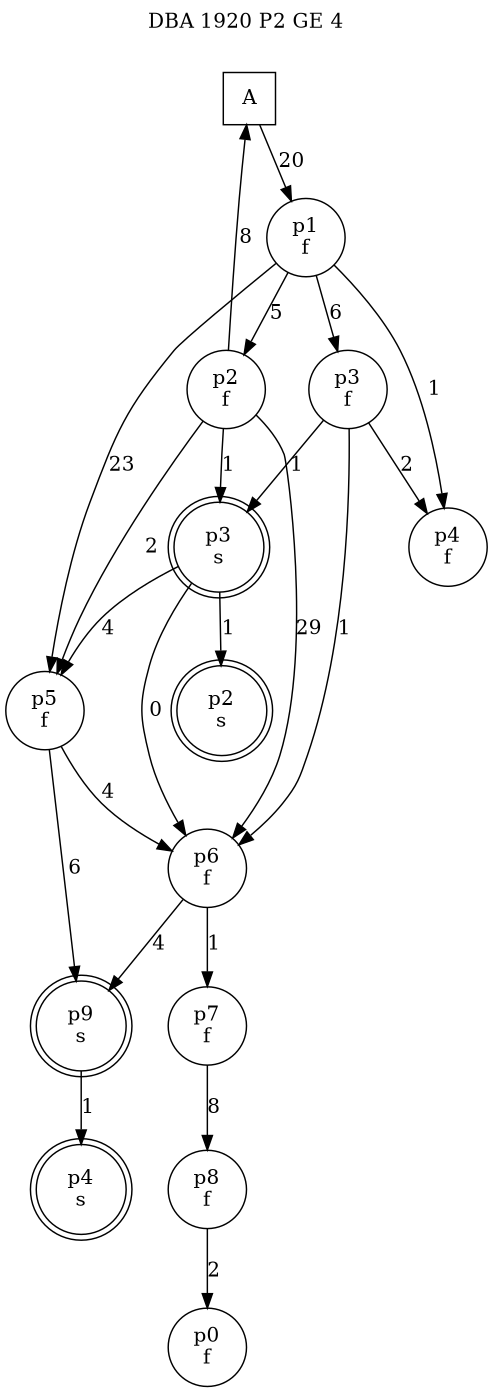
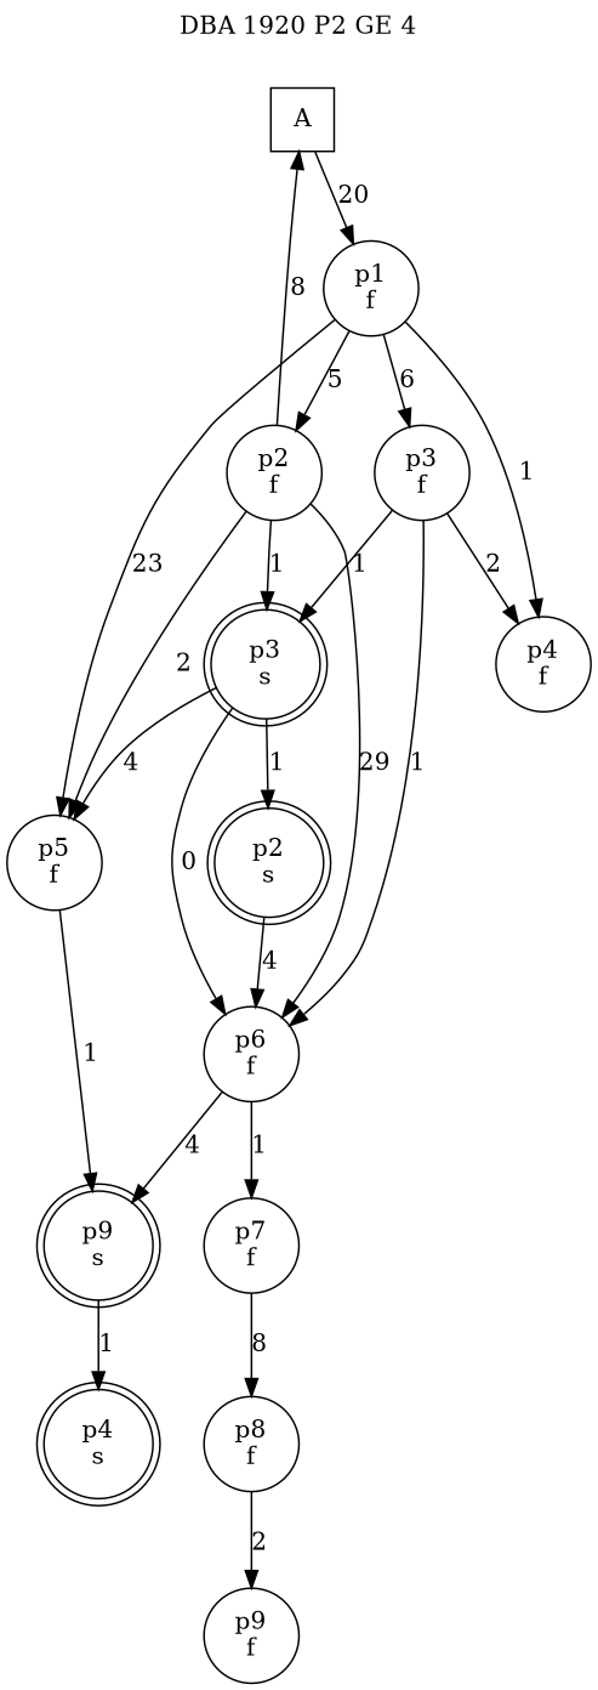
  digraph {
    label=" DBA 1920 P2 GE 4 "
    labelloc=tl
    rankdir=TB
    node [shape=circle]
    n1 [label=A shape=square]
    n2 [label="p1\nf"]
    n3 [label="p2\nf"]
    n4 [label="p3\nf"]
    n5 [label="p4\nf"]
    n6 [label="p5\nf"]
    n7 [label="p6\nf"]
    n8 [label="p3\ns" shape=doublecircle]
    n9 [label="p9\ns" shape=doublecircle]
    n10 [label="p7\nf"]
    n11 [label="p2\ns" shape=doublecircle]
    n12 [label="p4\ns" shape=doublecircle]
    n13 [label="p8\nf"]
-   n14 [label="p0\nf"]
+   n14 [label="p9\nf"]
    n1 -> n2 [label=20]
    n2 -> n3 [label=5]
    n2 -> n4 [label=6]
    n2 -> n5 [label=1]
    n2 -> n6 [label=23]
    n3 -> n1 [label=8]
    n3 -> n6 [label=2]
    n3 -> n7 [label=29]
    n3 -> n8 [label=1]
    n4 -> n5 [label=2]
    n4 -> n7 [label=1]
    n4 -> n8 [label=1]
-   n6 -> n7 [label=4]
-   n6 -> n9 [label=6]
+   n11 -> n7 [label=4]
+   n6 -> n9 [label=1]
    n7 -> n9 [label=4]
    n7 -> n10 [label=1]
    n8 -> n6 [label=4]
    n8 -> n7 [label=0]
    n8 -> n11 [label=1]
    n9 -> n12 [label=1]
    n10 -> n13 [label=8]
    n13 -> n14 [label=2]
  }
